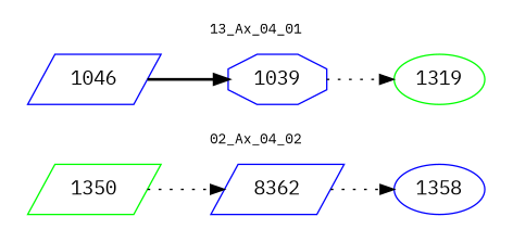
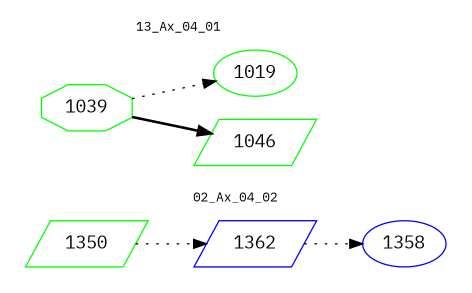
  digraph {
    fontname="IBM Plex Mono"
    rankdir=LR
    node [color=green fontname="IBM Plex Mono" shape=parallelogram]
    edge [color=black fontname="IBM Plex Mono" style=dotted]
    n1 [label=1350]
-   n2 [color=blue label=8362]
+   n2 [color=blue label=1362]
    n3 [color=blue label=1358 shape=ellipse]
-   n4 [color=blue label=1046]
-   n5 [color=blue label=1039 shape=octagon]
-   n6 [label=1319 shape=ellipse]
+   n4 [label=1046]
+   n5 [label=1039 shape=octagon]
+   n6 [label=1019 shape=ellipse]
    subgraph cluster_1 {
      color=white
      fontsize=10
      label="02_Ax_04_02"
      n1
      n2
      n3
    }
    subgraph cluster_2 {
      color=white
      fontsize=10
      label="13_Ax_04_01"
      n4
      n5
      n6
    }
    n1 -> n2
    n2 -> n3
-   n4 -> n5 [style=bold]
+   n5 -> n4 [style=bold]
    n5 -> n6
  }
